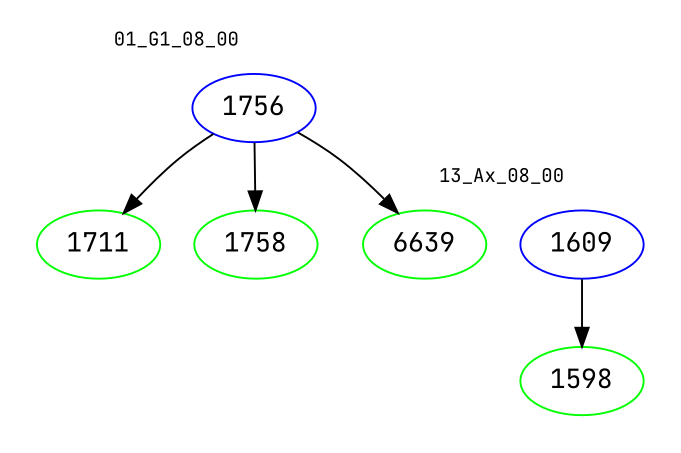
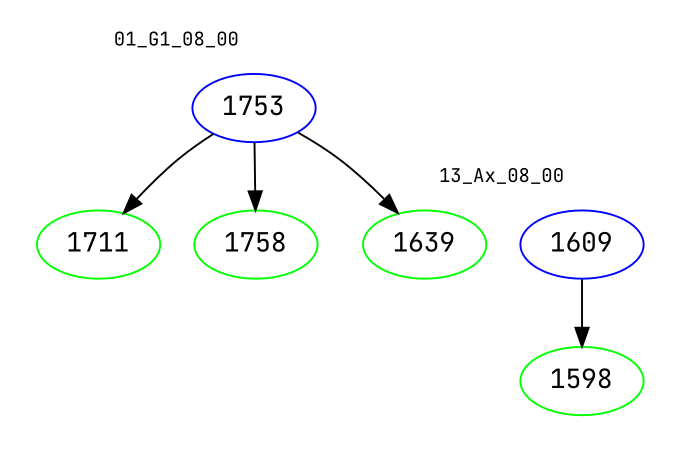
  digraph {
    fontname="JetBrains Mono"
    node [color=green fontname="JetBrains Mono"]
    edge [color=black fontname="JetBrains Mono"]
    n1 [color=blue label=1609]
    n2 [label=1598]
-   n3 [label=6639]
-   n4 [color=blue label=1756]
+   n3 [label=1639]
+   n4 [color=blue label=1753]
    n5 [label=1711]
    n6 [label=1758]
    subgraph cluster_1 {
      color=white
      fontsize=10
      label="13_Ax_08_00"
      n1
      n2
      n3
    }
    subgraph cluster_2 {
      color=white
      fontsize=10
      label="01_G1_08_00"
      n4
      n5
      n6
    }
    n1 -> n2
    n4 -> n3
    n4 -> n5
    n4 -> n6
  }
